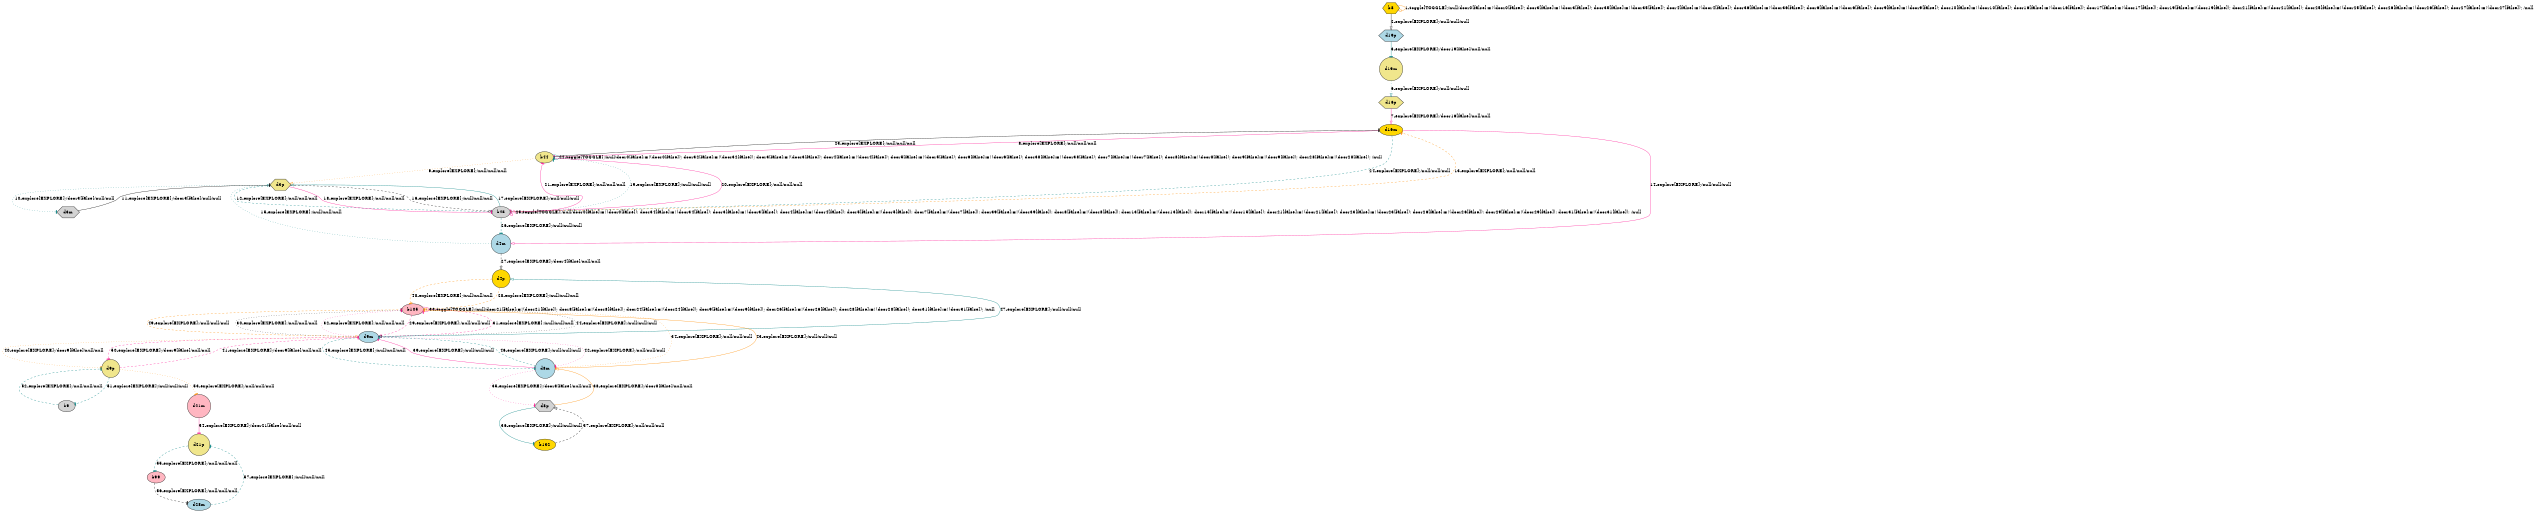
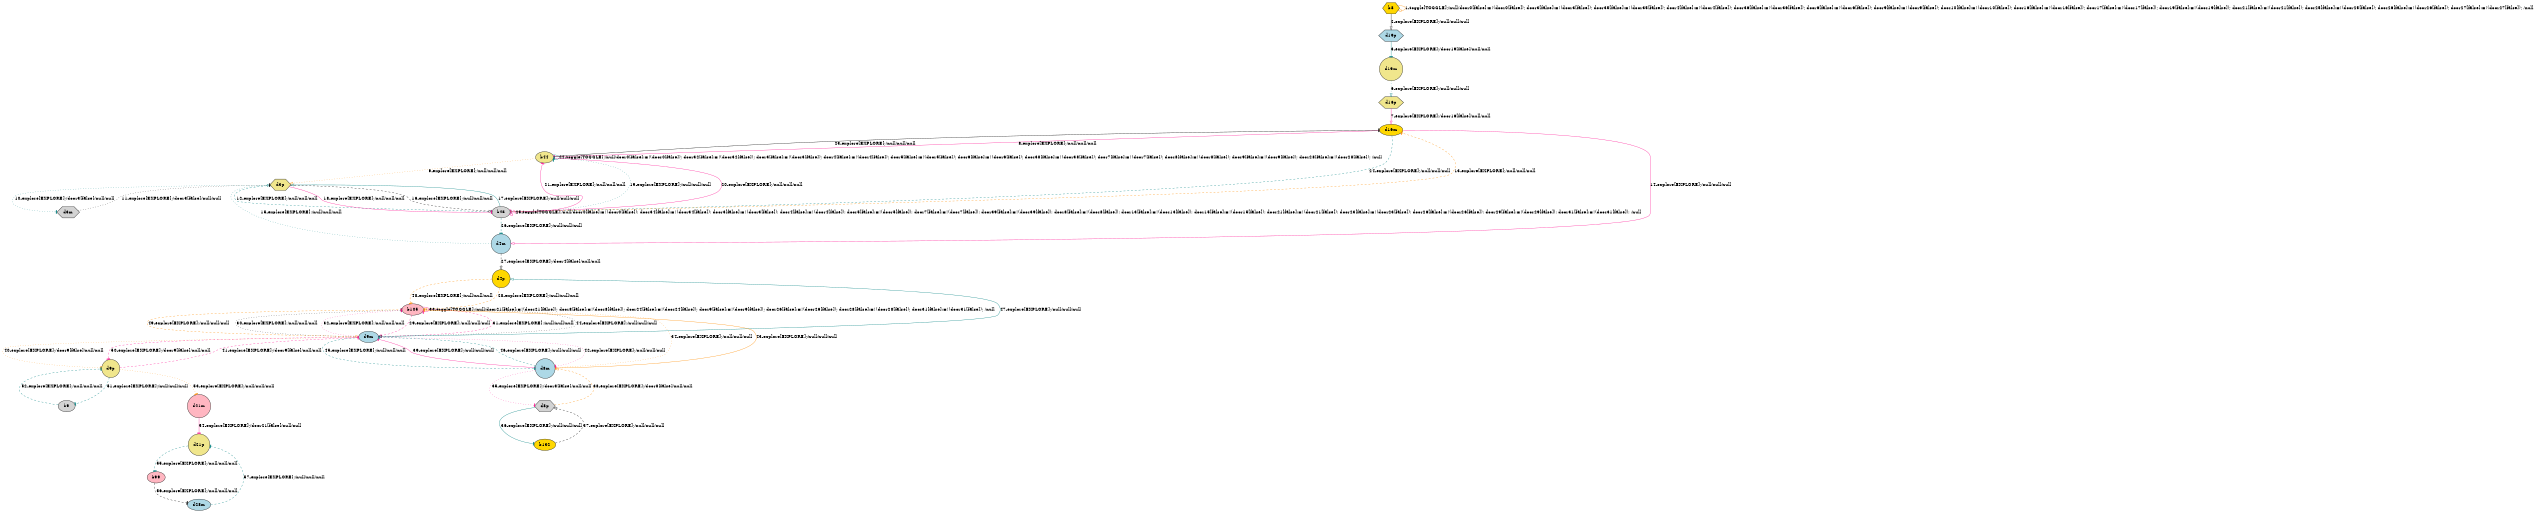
  digraph {
    node [fillcolor=khaki shape=ellipse style=filled]
    edge [arrowhead=tee color=teal style=dashed]
    b8 [fillcolor=gold shape=hexagon]
    d19p [fillcolor=lightblue shape=hexagon]
    d19m [shape=circle]
    d16p [shape=hexagon]
    d16m [fillcolor=gold]
    b44
    b45 [fillcolor=lightgrey]
    d4m [fillcolor=lightblue shape=circle]
    d3p [shape=hexagon]
    d4p [fillcolor=gold shape=circle]
    d3m [fillcolor=lightgrey shape=hexagon]
    b105 [fillcolor=lightpink]
    d9m [fillcolor=lightblue]
    d8m [fillcolor=lightblue shape=circle]
    d9p [shape=circle]
    d8p [fillcolor=lightgrey shape=hexagon]
    b9 [fillcolor=lightgrey]
    d21m [fillcolor=lightpink shape=circle]
    b132 [fillcolor=gold]
    d21p [shape=circle]
    b99 [fillcolor=lightpink]
    d28m [fillcolor=lightblue]
    b8 -> b8 [arrowhead=onormal color=darkorange label="1-toggle[TOGGLE];/null/door0[false]:=!(door0[false]); door3[false]:=!(door3[false]); door35[false]:=!(door35[false]); door4[false]:=!(door4[false]); door36[false]:=!(door36[false]); door6[false]:=!(door6[false]); door9[false]:=!(door9[false]); door10[false]:=!(door10[false]); door16[false]:=!(door16[false]); door17[false]:=!(door17[false]); door19[false]:=!(door19[false]); door21[false]:=!(door21[false]); door25[false]:=!(door25[false]); door26[false]:=!(door26[false]); door27[false]:=!(door27[false]); /null" style=solid]
    b8 -> d19p [arrowhead=onormal color=black label="2-explore[EXPLORE];/null/null/null" style=solid]
    d19p -> d19m [label="3-explore[EXPLORE];/door19[false]/null/null" style=solid]
    d19m -> d16p [arrowhead=onormal label="6-explore[EXPLORE];/null/null/null" style=dotted]
    d16p -> d16m [arrowhead=onormal color=deeppink label="7-explore[EXPLORE];/door16[false]/null/null" style=solid]
    d16m -> b44 [color=deeppink label="8-explore[EXPLORE];/null/null/null" style=solid]
    d16m -> b45 [label="24-explore[EXPLORE];/null/null/null"]
    d16m -> d4m [arrowhead=onormal color=deeppink label="14-explore[EXPLORE];/null/null/null" style=solid]
    b44 -> d16m [color=black label="23-explore[EXPLORE];/null/null/null" style=solid]
    b44 -> b44 [label="22-toggle[TOGGLE];/null/door0[false]:=!(door0[false]); door32[false]:=!(door32[false]); door3[false]:=!(door3[false]); door4[false]:=!(door4[false]); door5[false]:=!(door5[false]); door6[false]:=!(door6[false]); door38[false]:=!(door38[false]); door7[false]:=!(door7[false]); door8[false]:=!(door8[false]); door9[false]:=!(door9[false]); door28[false]:=!(door28[false]); /null" style=solid]
    b44 -> b45 [color=deeppink label="20-explore[EXPLORE];/null/null/null" style=solid]
    b44 -> d3p [arrowhead=onormal color=darkorange label="9-explore[EXPLORE];/null/null/null" style=dotted]
    b45 -> d16m [color=darkorange label="13-explore[EXPLORE];/null/null/null"]
    b45 -> b44 [label="19-explore[EXPLORE];/null/null/null" style=dotted]
    b45 -> b44 [color=deeppink label="21-explore[EXPLORE];/null/null/null" style=solid]
    b45 -> b45 [arrowhead=onormal color=deeppink label="25-toggle[TOGGLE];/null/door0[false]:=!(door0[false]); door34[false]:=!(door34[false]); door3[false]:=!(door3[false]); door4[false]:=!(door4[false]); door5[false]:=!(door5[false]); door7[false]:=!(door7[false]); door39[false]:=!(door39[false]); door8[false]:=!(door8[false]); door13[false]:=!(door13[false]); door15[false]:=!(door15[false]); door21[false]:=!(door21[false]); door23[false]:=!(door23[false]); door26[false]:=!(door26[false]); door29[false]:=!(door29[false]); door31[false]:=!(door31[false]); /null"]
    b45 -> d4m [label="26-explore[EXPLORE];/null/null/null"]
    b45 -> d3p [arrowhead=onormal label="17-explore[EXPLORE];/null/null/null" style=solid]
    d4m -> d3p [arrowhead=onormal label="15-explore[EXPLORE];/null/null/null" style=dotted]
    d4m -> d4p [arrowhead=onormal color=black label="27-explore[EXPLORE];/door4[false]/null/null"]
    d3p -> b45 [label="12-explore[EXPLORE];/null/null/null"]
    d3p -> b45 [arrowhead=onormal color=black label="16-explore[EXPLORE];/null/null/null"]
    d3p -> b45 [color=deeppink label="18-explore[EXPLORE];/null/null/null" style=solid]
    d3p -> d3m [label="10-explore[EXPLORE];/door3[false]/null/null" style=dotted]
    d4p -> b105 [arrowhead=onormal color=darkorange label="28-explore[EXPLORE];/null/null/null"]
    d4p -> b105 [color=darkorange label="48-explore[EXPLORE];/null/null/null"]
-   d3m -> d3p [color=black label="11-explore[EXPLORE];/door3[false]/null/null" style=solid]
+   d3m -> d3p [color=black label="11-explore[EXPLORE];/door3[false]/null/null" style=dotted]
    b105 -> b105 [color=deeppink label="33-toggle[TOGGLE];/null/door21[false]:=!(door21[false]); door8[false]:=!(door8[false]); door24[false]:=!(door24[false]); door9[false]:=!(door9[false]); door26[false]:=!(door26[false]); door28[false]:=!(door28[false]); door31[false]:=!(door31[false]); /null" style=solid]
    b105 -> d9m [arrowhead=onormal color=deeppink label="29-explore[EXPLORE];/null/null/null"]
    b105 -> d9m [arrowhead=onormal color=deeppink label="31-explore[EXPLORE];/null/null/null"]
    b105 -> d9m [arrowhead=onormal color=black label="44-explore[EXPLORE];/null/null/null" style=dotted]
    b105 -> d9m [arrowhead=onormal color=darkorange label="49-explore[EXPLORE];/null/null/null"]
    b105 -> d8m [color=darkorange label="34-explore[EXPLORE];/null/null/null" style=dotted]
    d9m -> d4p [arrowhead=onormal label="47-explore[EXPLORE];/null/null/null" style=solid]
    d9m -> b105 [color=black label="30-explore[EXPLORE];/null/null/null" style=dotted]
    d9m -> b105 [color=deeppink label="32-explore[EXPLORE];/null/null/null" style=dotted]
    d9m -> d8m [color=deeppink label="42-explore[EXPLORE];/null/null/null" style=dotted]
    d9m -> d8m [label="45-explore[EXPLORE];/null/null/null"]
    d9m -> d9p [color=darkorange label="40-explore[EXPLORE];/door9[false]/null/null" style=dotted]
    d9m -> d9p [color=deeppink label="50-explore[EXPLORE];/door9[false]/null/null"]
    d8m -> b105 [color=darkorange label="43-explore[EXPLORE];/null/null/null" style=solid]
    d8m -> d9m [color=deeppink label="39-explore[EXPLORE];/null/null/null" style=solid]
    d8m -> d9m [label="46-explore[EXPLORE];/null/null/null"]
    d8m -> d8p [color=deeppink label="35-explore[EXPLORE];/door8[false]/null/null" style=dotted]
    d9p -> d9m [color=deeppink label="41-explore[EXPLORE];/door9[false]/null/null"]
    d9p -> b9 [label="51-explore[EXPLORE];/null/null/null"]
    d9p -> d21m [color=darkorange label="53-explore[EXPLORE];/null/null/null" style=dotted]
-   d8p -> d8m [arrowhead=onormal color=darkorange label="38-explore[EXPLORE];/door8[false]/null/null" style=solid]
+   d8p -> d8m [arrowhead=onormal color=darkorange label="38-explore[EXPLORE];/door8[false]/null/null"]
    d8p -> b132 [label="36-explore[EXPLORE];/null/null/null" style=solid]
    b9 -> d9p [label="52-explore[EXPLORE];/null/null/null"]
    d21m -> d21p [color=deeppink label="54-explore[EXPLORE];/door21[false]/null/null" style=solid]
    b132 -> d8p [arrowhead=onormal color=black label="37-explore[EXPLORE];/null/null/null"]
    d21p -> b99 [label="55-explore[EXPLORE];/null/null/null"]
    b99 -> d28m [color=black label="56-explore[EXPLORE];/null/null/null"]
    d28m -> d21p [label="57-explore[EXPLORE];/null/null/null"]
  }
